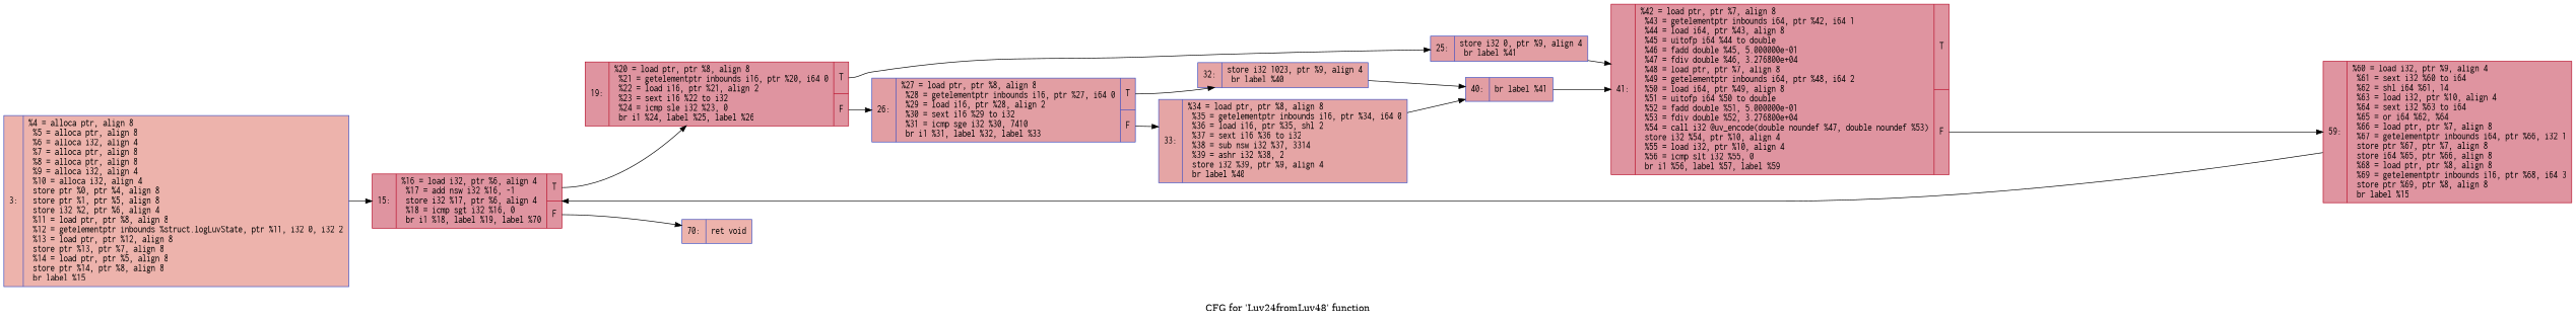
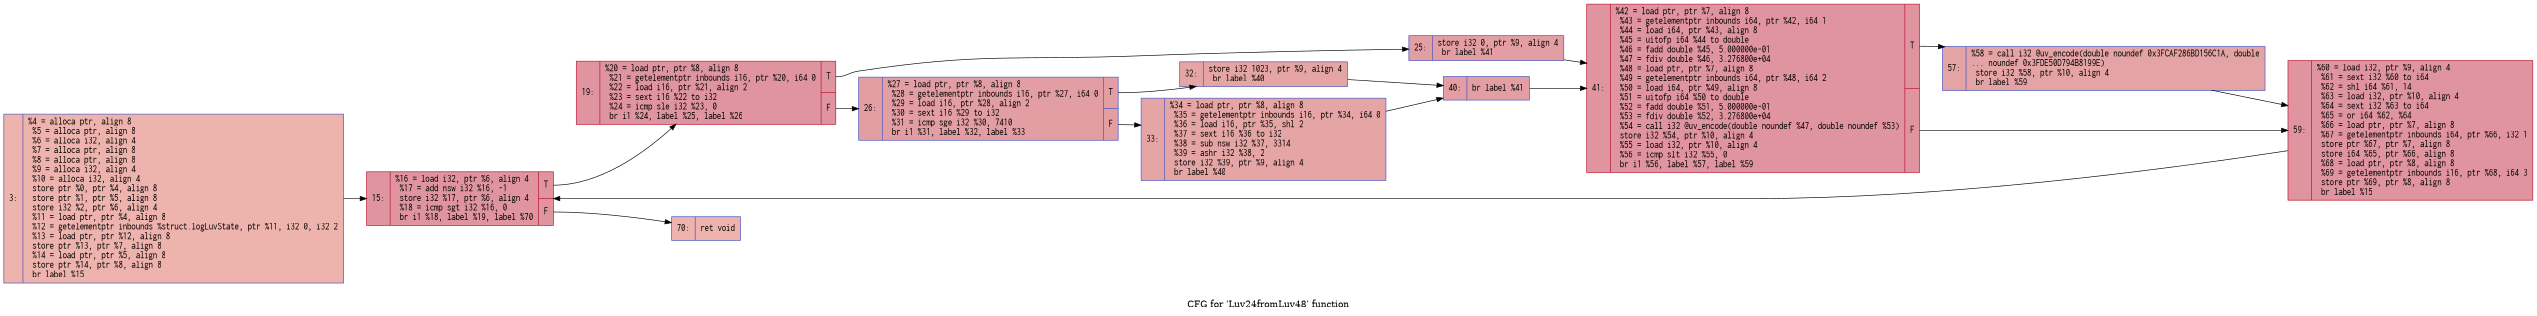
  digraph {
    label="CFG for 'Luv24fromLuv48' function"
    rankdir=LR
    node [color="#3d50c3ff" fillcolor="#b70d2870" fontname=Courier shape=record style=filled]
-   n1 [fillcolor="#d6524470" label="{3:\l|  %4 = alloca ptr, align 8\l  %5 = alloca ptr, align 8\l  %6 = alloca i32, align 4\l  %7 = alloca ptr, align 8\l  %8 = alloca ptr, align 8\l  %9 = alloca i32, align 4\l  %10 = alloca i32, align 4\l  store ptr %0, ptr %4, align 8\l  store ptr %1, ptr %5, align 8\l  store i32 %2, ptr %6, align 4\l  %11 = load ptr, ptr %8, align 8\l  %12 = getelementptr inbounds %struct.logLuvState, ptr %11, i32 0, i32 2\l  %13 = load ptr, ptr %12, align 8\l  store ptr %13, ptr %7, align 8\l  %14 = load ptr, ptr %5, align 8\l  store ptr %14, ptr %8, align 8\l  br label %15\l}"]
+   n1 [fillcolor="#d6524470" label="{3:\l|  %4 = alloca ptr, align 8\l  %5 = alloca ptr, align 8\l  %6 = alloca i32, align 4\l  %7 = alloca ptr, align 8\l  %8 = alloca ptr, align 8\l  %9 = alloca i32, align 4\l  %10 = alloca i32, align 4\l  store ptr %0, ptr %4, align 8\l  store ptr %1, ptr %5, align 8\l  store i32 %2, ptr %6, align 4\l  %11 = load ptr, ptr %4, align 8\l  %12 = getelementptr inbounds %struct.logLuvState, ptr %11, i32 0, i32 2\l  %13 = load ptr, ptr %12, align 8\l  store ptr %13, ptr %7, align 8\l  %14 = load ptr, ptr %5, align 8\l  store ptr %14, ptr %8, align 8\l  br label %15\l}"]
    n2 [color="#b70d28ff" label="{15:\l|  %16 = load i32, ptr %6, align 4\l  %17 = add nsw i32 %16, -1\l  store i32 %17, ptr %6, align 4\l  %18 = icmp sgt i32 %16, 0\l  br i1 %18, label %19, label %70\l|{<s0>T|<s1>F}}"]
    n3 [color="#b70d28ff" label="{19:\l|  %20 = load ptr, ptr %8, align 8\l  %21 = getelementptr inbounds i16, ptr %20, i64 0\l  %22 = load i16, ptr %21, align 2\l  %23 = sext i16 %22 to i32\l  %24 = icmp sle i32 %23, 0\l  br i1 %24, label %25, label %26\l|{<s0>T|<s1>F}}"]
    n4 [fillcolor="#d6524470" label="{70:\l|  ret void\l}"]
    n5 [fillcolor="#be242e70" label="{25:\l|  store i32 0, ptr %9, align 4\l  br label %41\l}"]
    n6 [fillcolor="#be242e70" label="{26:\l|  %27 = load ptr, ptr %8, align 8\l  %28 = getelementptr inbounds i16, ptr %27, i64 0\l  %29 = load i16, ptr %28, align 2\l  %30 = sext i16 %29 to i32\l  %31 = icmp sge i32 %30, 7410\l  br i1 %31, label %32, label %33\l|{<s0>T|<s1>F}}"]
    n7 [color="#b70d28ff" label="{41:\l|  %42 = load ptr, ptr %7, align 8\l  %43 = getelementptr inbounds i64, ptr %42, i64 1\l  %44 = load i64, ptr %43, align 8\l  %45 = uitofp i64 %44 to double\l  %46 = fadd double %45, 5.000000e-01\l  %47 = fdiv double %46, 3.276800e+04\l  %48 = load ptr, ptr %7, align 8\l  %49 = getelementptr inbounds i64, ptr %48, i64 2\l  %50 = load i64, ptr %49, align 8\l  %51 = uitofp i64 %50 to double\l  %52 = fadd double %51, 5.000000e-01\l  %53 = fdiv double %52, 3.276800e+04\l  %54 = call i32 @uv_encode(double noundef %47, double noundef %53)\l  store i32 %54, ptr %10, align 4\l  %55 = load i32, ptr %10, align 4\l  %56 = icmp slt i32 %55, 0\l  br i1 %56, label %57, label %59\l|{<s0>T|<s1>F}}"]
    n8 [fillcolor="#c5333470" label="{32:\l|  store i32 1023, ptr %9, align 4\l  br label %40\l}"]
    n9 [fillcolor="#c5333470" label="{33:\l|  %34 = load ptr, ptr %8, align 8\l  %35 = getelementptr inbounds i16, ptr %34, i64 0\l  %36 = load i16, ptr %35, shl 2\l  %37 = sext i16 %36 to i32\l  %38 = sub nsw i32 %37, 3314\l  %39 = ashr i32 %38, 2\l  store i32 %39, ptr %9, align 4\l  br label %40\l}"]
+   n10 [fillcolor="#c32e3170" label="{57:\l|  %58 = call i32 @uv_encode(double noundef 0x3FCAF286BD156C1A, double\l... noundef 0x3FDE50D794B8199E)\l  store i32 %58, ptr %10, align 4\l  br label %59\l}"]
    n11 [color="#b70d28ff" label="{59:\l|  %60 = load i32, ptr %9, align 4\l  %61 = sext i32 %60 to i64\l  %62 = shl i64 %61, 14\l  %63 = load i32, ptr %10, align 4\l  %64 = sext i32 %63 to i64\l  %65 = or i64 %62, %64\l  %66 = load ptr, ptr %7, align 8\l  %67 = getelementptr inbounds i64, ptr %66, i32 1\l  store ptr %67, ptr %7, align 8\l  store i64 %65, ptr %66, align 8\l  %68 = load ptr, ptr %8, align 8\l  %69 = getelementptr inbounds i16, ptr %68, i64 3\l  store ptr %69, ptr %8, align 8\l  br label %15\l}"]
    n12 [fillcolor="#be242e70" label="{40:\l|  br label %41\l}"]
    n1 -> n2
    n2 -> n3 [tailport=s0]
    n2 -> n4 [tailport=s1]
    n3 -> n5 [tailport=s0]
    n3 -> n6 [tailport=s1]
    n5 -> n7
    n6 -> n8 [tailport=s0]
    n6 -> n9 [tailport=s1]
+   n7 -> n10 [tailport=s0]
    n7 -> n11 [tailport=s1]
    n8 -> n12
    n9 -> n12
+   n10 -> n11
    n11 -> n2
    n12 -> n7
  }
